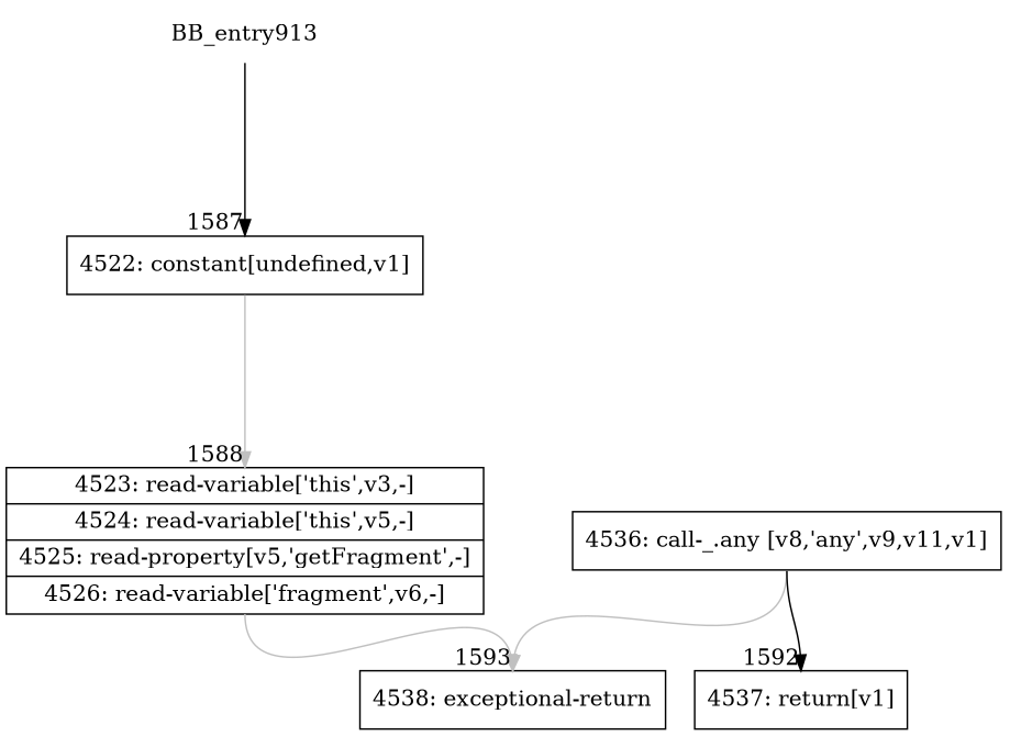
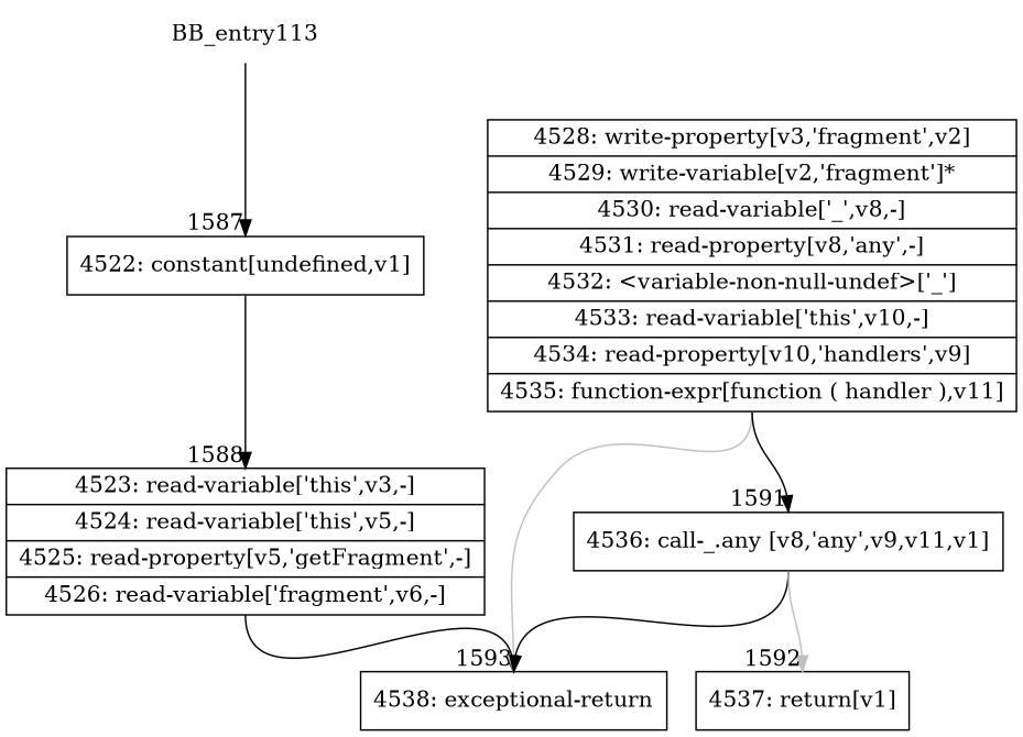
  digraph {
    rankdir=TD
    node [shape=record]
    edge [headport=n tailport=s]
-   BB_entry113 [shape=none label=BB_entry913]
+   BB_entry113 [shape=none]
    n2 [label="{4522: constant[undefined,v1]}"]
    n3 [label="{4523: read-variable['this',v3,-]|4524: read-variable['this',v5,-]|4525: read-property[v5,'getFragment',-]|4526: read-variable['fragment',v6,-]}"]
    n4 [label="{4538: exceptional-return}"]
+   n5 [label="{4528: write-property[v3,'fragment',v2]|4529: write-variable[v2,'fragment']*|4530: read-variable['_',v8,-]|4531: read-property[v8,'any',-]|4532: \<variable-non-null-undef\>['_']|4533: read-variable['this',v10,-]|4534: read-property[v10,'handlers',v9]|4535: function-expr[function ( handler ),v11]}"]
    n6 [label="{4536: call-_.any [v8,'any',v9,v11,v1]}"]
    n7 [label="{4537: return[v1]}"]
    BB_entry113 -> n2 [headlabel="    1587"]
-   n2 -> n3 [headlabel="      1588" color=gray]
-   n3 -> n4 [color=gray headlabel="      1593"]
-   n6 -> n4 [color=gray]
-   n6 -> n7 [headlabel="      1592"]
+   n2 -> n3 [headlabel="      1588"]
+   n3 -> n4 [color=black headlabel="      1593"]
+   n5 -> n4 [color=gray]
+   n5 -> n6 [headlabel="      1591"]
+   n6 -> n4 [color=black]
+   n6 -> n7 [headlabel="      1592" color=gray]
  }
